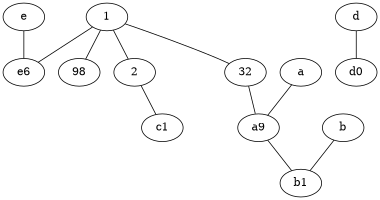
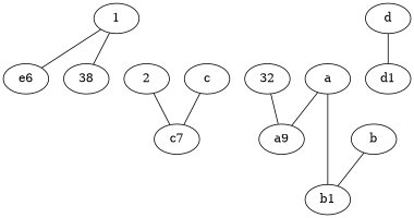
  graph {
    node [labelfontsize=50]
    1
-   38 [label=98]
+   38
    n3 [label=e6]
    n4 [label=2]
    32
-   c1
+   c1 [label=c7]
    n7 [label=a9]
    b1
-   e
    d
-   d1 [label=d0]
+   d1
    a
+   c
    b
    1 -- 38
    1 -- n3
-   1 -- n4
-   1 -- 32
    n4 -- c1
    32 -- n7
-   n7 -- b1
-   e -- n3
+   a -- b1
    d -- d1
    a -- n7
+   c -- c1
    b -- b1
  }
